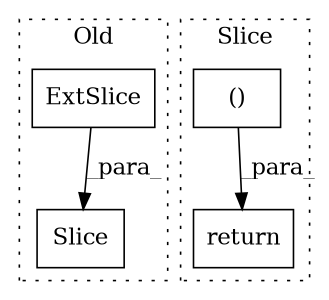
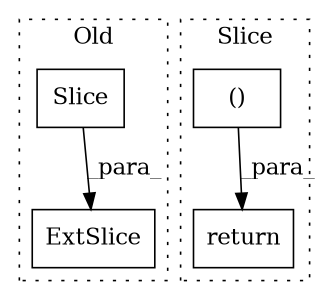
  digraph {
    node [shape=box]
    n1 [a=80 l=1 label=Slice s=9833]
    n2 [a=85 l=9 label=ExtSlice s=9817]
    n3 [a=54 l=13 label="()" s=10714]
    n4 [a=93 l=7 label=return s=10697]
    subgraph cluster_1 {
      label=Old
      style=dotted
      n1
      n2
    }
    subgraph cluster_2 {
      label=Slice
      style=dotted
      n3
      n4
    }
-   n2 -> n1 [label=_para_]
+   n1 -> n2 [label=_para_]
    n3 -> n4 [label=_para_]
  }
